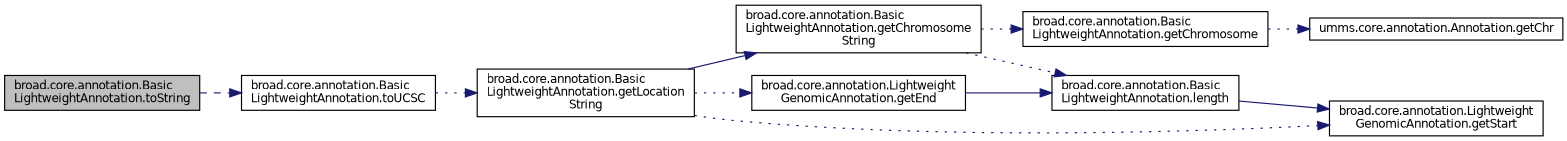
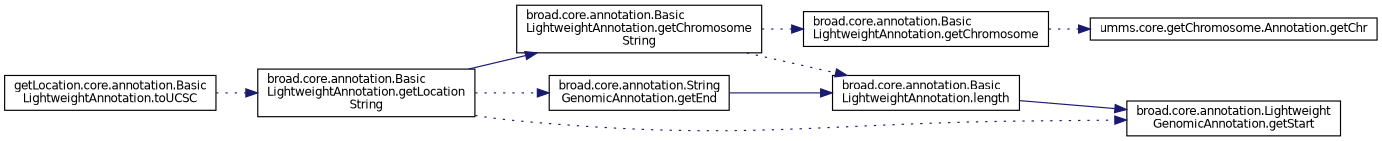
  digraph {
    rankdir=LR
    node [color=black fillcolor=white fontname=Helvetica fontsize=10 shape=record style=filled]
    edge [color=midnightblue fontname=Helvetica fontsize=10 labelfontname=Helvetica labelfontsize=10 style=dotted]
-   n1 [fillcolor=grey75 fontcolor=black height=0.2 label="broad.core.annotation.Basic\lLightweightAnnotation.toString" width=0.4]
-   n2 [height=0.2 label="broad.core.annotation.Basic\lLightweightAnnotation.toUCSC" width=0.4]
+   n2 [height=0.2 label="getLocation.core.annotation.Basic\lLightweightAnnotation.toUCSC" width=0.4]
    n3 [height=0.2 label="broad.core.annotation.Basic\lLightweightAnnotation.getLocation\lString" width=0.4]
    n4 [height=0.2 label="broad.core.annotation.Basic\lLightweightAnnotation.getChromosome\lString" width=0.4]
-   n5 [height=0.2 label="broad.core.annotation.Lightweight\lGenomicAnnotation.getEnd" width=0.4]
+   n5 [height=0.2 label="broad.core.annotation.String\lGenomicAnnotation.getEnd" width=0.4]
    n6 [height=0.2 label="broad.core.annotation.Lightweight\lGenomicAnnotation.getStart" width=0.4]
    n7 [height=0.2 label="broad.core.annotation.Basic\lLightweightAnnotation.getChromosome" width=0.4]
    n8 [height=0.2 label="broad.core.annotation.Basic\lLightweightAnnotation.length" width=0.4]
-   n9 [height=0.2 label="umms.core.annotation.Annotation.getChr" width=0.4]
-   n1 -> n2 [style=dashed]
+   n9 [height=0.2 label="umms.core.getChromosome.Annotation.getChr" width=0.4]
    n2 -> n3
    n3 -> n4 [style=solid]
    n3 -> n5
    n3 -> n6
    n4 -> n7
    n4 -> n8
    n5 -> n8 [style=solid]
    n7 -> n9
    n8 -> n6 [style=solid]
  }
